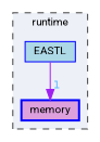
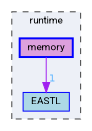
  digraph {
    compound=true
    fontname=Roboto
    node [color=blue fontname=Roboto fontsize=10 shape=box]
    n1 [fillcolor=lightblue height=0.2 label=EASTL style=filled width=0.4]
    n2 [fillcolor=plum height=0.2 label=memory style="filled,bold" width=0.4]
    subgraph cluster_1 {
      bgcolor="#edf0f7"
      fontsize=10
      label=runtime
      pencolor=grey25
      style="filled,dashed"
      n1
      n2
    }
-   n1 -> n2 [color=purple fontcolor=steelblue1 fontname=Roboto fontsize=10 headlabel=1 labeldistance=1.5 labelfontname=Helvetica labelfontsize=10 style=solid]
+   n2 -> n1 [color=purple fontcolor=steelblue1 fontname=Roboto fontsize=10 headlabel=1 labeldistance=1.5 labelfontname=Helvetica labelfontsize=10 style=solid]
  }
